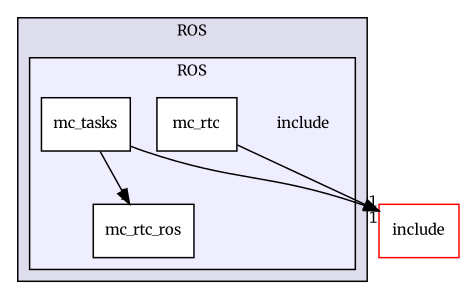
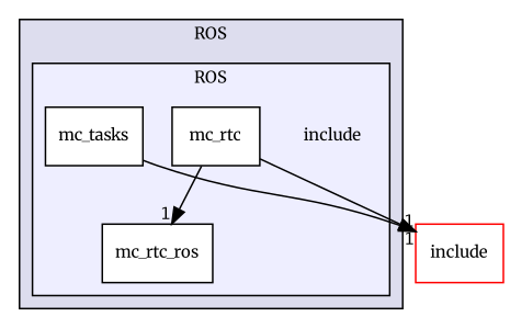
  digraph {
    compound=true
    fontname=Merriweather
    node [fontname=Merriweather fontsize=10 shape=box color=black fillcolor=white style=filled]
    edge [fontname=Merriweather headlabel=1 labeldistance=1.5 labelfontname=Helvetica labelfontsize=10]
    n1 [label=include shape=plaintext color="" fillcolor="" style=""]
    n2 [label=mc_rtc]
    n3 [label=mc_rtc_ros]
    n4 [label=mc_tasks]
    n5 [color=red label=include]
    subgraph cluster_1 {
      bgcolor="#ddddee"
      fontsize=10
      label=ROS
      pencolor=black
      subgraph cluster_2 {
        bgcolor="#eeeeff"
        fontsize=10
        label=ROS
        pencolor=black
        n1
        n2
        n3
        n4
      }
    }
-   n4 -> n3
+   n2 -> n3
    n2 -> n5
    n4 -> n5
  }
